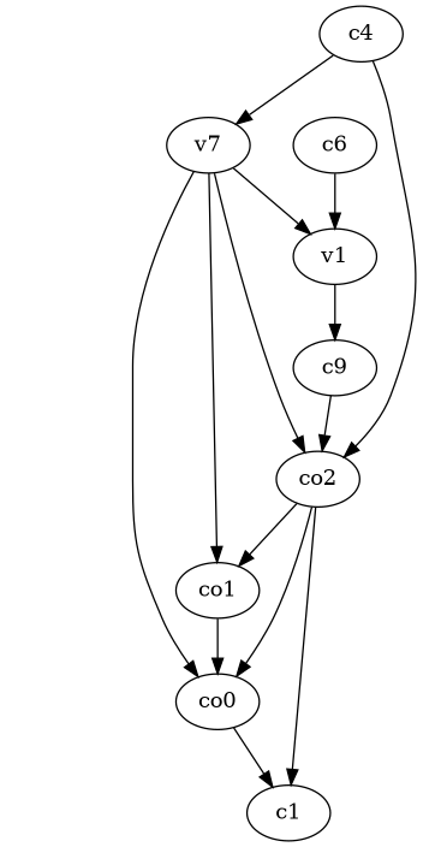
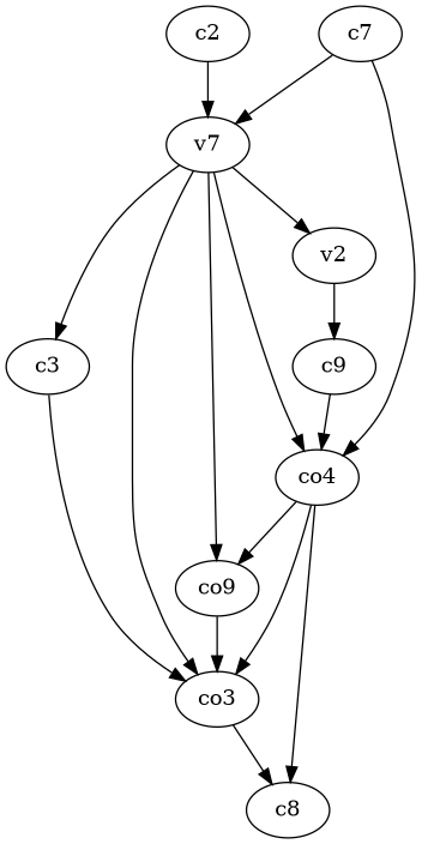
  strict digraph {
    edge [weight=1]
    n1 [label=c9]
-   v1
+   v1 [label=v2]
    n3 [label=v7]
-   co1
-   co3 [label=co0]
-   co2
-   c1
-   c4
-   c6
+   c2
+   co1 [label=co9]
+   c3
+   co3
+   co2 [label=co4]
+   c1 [label=c8]
+   c4 [label=c7]
    n1 -> co2
    v1 -> n1
    n3 -> v1
    n3 -> co1
+   n3 -> c3
    n3 -> co3
    n3 -> co2
+   c2 -> n3
    co1 -> co3
+   c3 -> co3
    co3 -> c1
    co2 -> co1
    co2 -> co3
    co2 -> c1
    c4 -> n3
    c4 -> co2
-   c6 -> v1
  }
